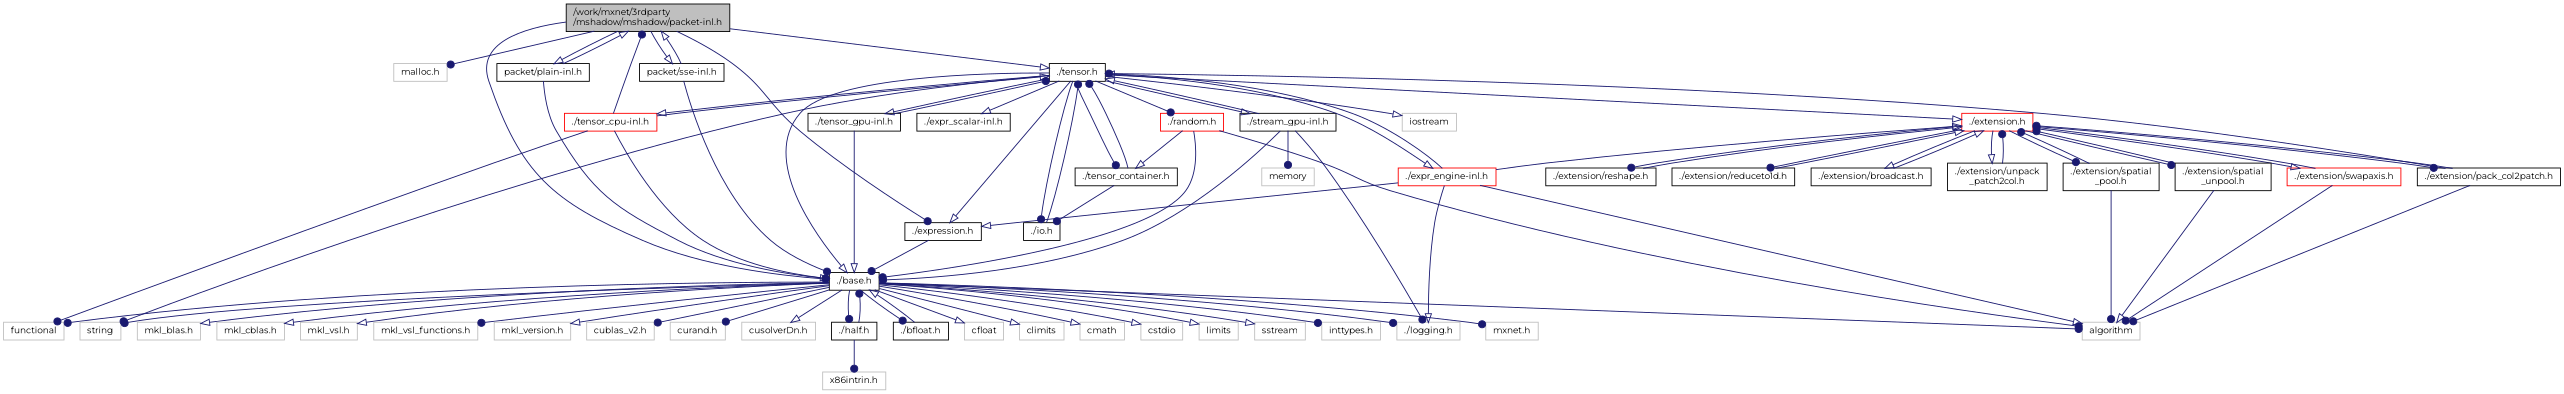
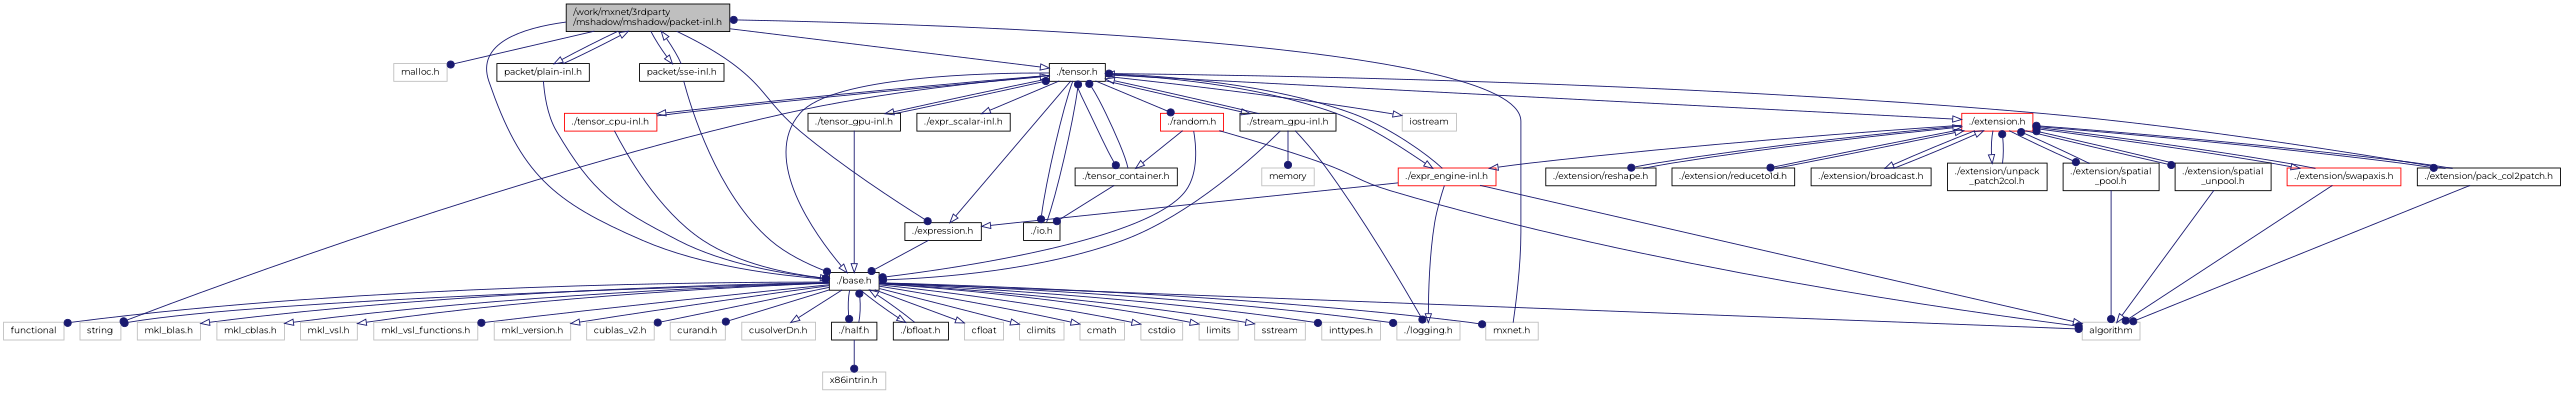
  digraph {
    fontname=Montserrat
    node [color=grey75 fillcolor=white fontname=Montserrat fontsize=10 shape=record style=filled]
    edge [arrowhead=dot color=midnightblue fontname=Montserrat fontsize=10 labelfontname=Helvetica labelfontsize=10 style=solid]
    n1 [color=black fillcolor=grey75 fontcolor=black height=0.2 label="/work/mxnet/3rdparty\l/mshadow/mshadow/packet-inl.h" width=0.4]
    n2 [height=0.2 label="malloc.h" width=0.4]
    n3 [color=black height=0.2 label="./base.h" width=0.4]
    n4 [color=black height=0.2 label="./tensor.h" width=0.4]
    n5 [color=black height=0.2 label="./expression.h" width=0.4]
    n6 [color=black height=0.2 label="packet/plain-inl.h" width=0.4]
    n7 [color=black height=0.2 label="packet/sse-inl.h" width=0.4]
    n8 [height=0.2 label=algorithm width=0.4]
    n9 [height=0.2 label=cfloat width=0.4]
    n10 [height=0.2 label=climits width=0.4]
    n11 [height=0.2 label=cmath width=0.4]
    n12 [height=0.2 label=cstdio width=0.4]
    n13 [height=0.2 label=functional width=0.4]
    n14 [height=0.2 label=limits width=0.4]
    n15 [height=0.2 label=sstream width=0.4]
    n16 [height=0.2 label=string width=0.4]
    n17 [height=0.2 label="inttypes.h" width=0.4]
    n18 [height=0.2 label="mkl_blas.h" width=0.4]
    n19 [height=0.2 label="mkl_cblas.h" width=0.4]
    n20 [height=0.2 label="mkl_vsl.h" width=0.4]
    n21 [height=0.2 label="mkl_vsl_functions.h" width=0.4]
    n22 [height=0.2 label="mkl_version.h" width=0.4]
    n23 [height=0.2 label="mxnet.h" width=0.4]
    n24 [height=0.2 label="cublas_v2.h" width=0.4]
    n25 [height=0.2 label="curand.h" width=0.4]
    n26 [height=0.2 label="cusolverDn.h" width=0.4]
    n27 [color=black height=0.2 label="./half.h" width=0.4]
    n28 [color=black height=0.2 label="./bfloat.h" width=0.4]
    n29 [height=0.2 label="./logging.h" width=0.4]
    n30 [height=0.2 label=iostream width=0.4]
    n31 [color=black height=0.2 label="./stream_gpu-inl.h" width=0.4]
    n32 [color=red height=0.2 label="./extension.h" width=0.4]
    n33 [color=red height=0.2 label="./expr_engine-inl.h" width=0.4]
    n34 [color=red height=0.2 label="./tensor_cpu-inl.h" width=0.4]
    n35 [color=black height=0.2 label="./tensor_gpu-inl.h" width=0.4]
    n36 [color=black height=0.2 label="./io.h" width=0.4]
    n37 [color=black height=0.2 label="./tensor_container.h" width=0.4]
    n38 [color=red height=0.2 label="./random.h" width=0.4]
    n39 [color=black height=0.2 label="./expr_scalar-inl.h" width=0.4]
    n40 [height=0.2 label="x86intrin.h" width=0.4]
    n41 [height=0.2 label=memory width=0.4]
    n42 [color=black height=0.2 label="./extension/broadcast.h" width=0.4]
    n43 [color=black height=0.2 label="./extension/unpack\l_patch2col.h" width=0.4]
    n44 [color=black height=0.2 label="./extension/pack_col2patch.h" width=0.4]
    n45 [color=black height=0.2 label="./extension/reshape.h" width=0.4]
    n46 [color=red height=0.2 label="./extension/swapaxis.h" width=0.4]
    n47 [color=black height=0.2 label="./extension/reduceto1d.h" width=0.4]
    n48 [color=black height=0.2 label="./extension/spatial\l_pool.h" width=0.4]
    n49 [color=black height=0.2 label="./extension/spatial\l_unpool.h" width=0.4]
    n1 -> n2
    n1 -> n3
    n1 -> n4 [arrowhead=onormal]
    n1 -> n5
    n1 -> n6 [arrowhead=onormal]
    n1 -> n7 [arrowhead=onormal]
    n3 -> n8
    n3 -> n9 [arrowhead=onormal]
    n3 -> n10 [arrowhead=onormal]
    n3 -> n11 [arrowhead=onormal]
    n3 -> n12 [arrowhead=onormal]
    n3 -> n13
    n3 -> n14 [arrowhead=onormal]
    n3 -> n15 [arrowhead=onormal]
    n3 -> n16
    n3 -> n17
    n3 -> n18 [arrowhead=onormal]
    n3 -> n19 [arrowhead=onormal]
    n3 -> n20 [arrowhead=onormal]
    n3 -> n21
    n3 -> n22 [arrowhead=onormal]
    n3 -> n23
    n3 -> n24
    n3 -> n25
    n3 -> n26 [arrowhead=onormal]
    n3 -> n27
-   n3 -> n28
+   n3 -> n28 [arrowhead=onormal]
    n3 -> n29
    n4 -> n3 [arrowhead=onormal]
    n4 -> n5 [arrowhead=onormal]
    n4 -> n16
    n4 -> n30 [arrowhead=onormal]
    n4 -> n31 [arrowhead=onormal]
    n4 -> n32 [arrowhead=onormal]
    n4 -> n33 [arrowhead=onormal]
    n4 -> n34 [arrowhead=onormal]
    n4 -> n35 [arrowhead=onormal]
    n4 -> n36
    n4 -> n37
    n4 -> n38
    n4 -> n39 [arrowhead=onormal]
    n5 -> n3
    n6 -> n1 [arrowhead=onormal]
    n6 -> n3
    n7 -> n1 [arrowhead=onormal]
    n7 -> n3
    n27 -> n3
    n27 -> n40
    n28 -> n3 [arrowhead=onormal]
    n31 -> n3
    n31 -> n4 [arrowhead=onormal]
    n31 -> n29
    n31 -> n41
-   n33 -> n32 [arrowhead=onormal]
+   n32 -> n33 [arrowhead=onormal]
    n32 -> n42 [arrowhead=onormal]
    n32 -> n43 [arrowhead=onormal]
    n32 -> n44
    n32 -> n45
    n32 -> n46 [arrowhead=onormal]
    n32 -> n47
    n32 -> n48
    n32 -> n49
    n33 -> n4 [arrowhead=onormal]
    n33 -> n5 [arrowhead=onormal]
    n33 -> n8 [arrowhead=onormal]
    n33 -> n29 [arrowhead=onormal]
-   n34 -> n1
+   n23 -> n1
    n34 -> n3 [arrowhead=onormal]
    n34 -> n4 [arrowhead=onormal]
-   n34 -> n13
    n35 -> n3 [arrowhead=onormal]
    n35 -> n4
    n36 -> n4
    n37 -> n4
    n37 -> n36
    n38 -> n3
    n38 -> n8
    n38 -> n37 [arrowhead=onormal]
    n42 -> n32 [arrowhead=onormal]
    n43 -> n32
    n44 -> n4
    n44 -> n8
    n44 -> n32
    n45 -> n32 [arrowhead=onormal]
    n46 -> n8
    n46 -> n32
    n47 -> n32 [arrowhead=onormal]
    n48 -> n8
    n48 -> n32
    n49 -> n8 [arrowhead=onormal]
    n49 -> n32
  }
